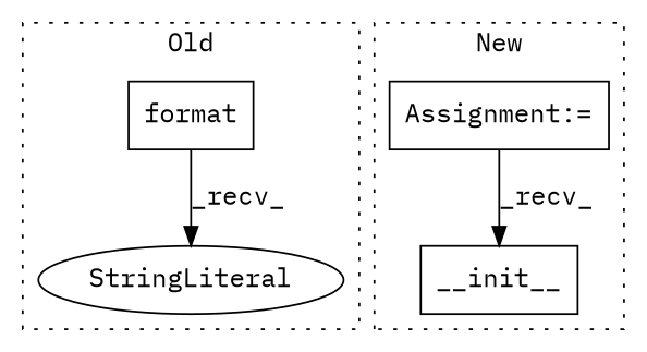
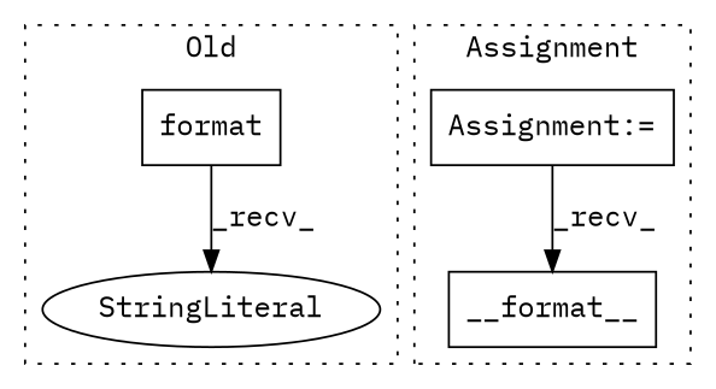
  digraph {
    fontname="IBM Plex Mono"
    node [a=32 fontname="IBM Plex Mono" shape=box]
    edge [fontname="IBM Plex Mono"]
    n1 [l="7,1" label=format s="1428,1444"]
    n2 [a=45 l=10 label=StringLiteral s=1417 shape=ellipse]
-   n3 [l="9,1" label=__init__ s="3142,3201"]
+   n3 [l="9,1" label=__format__ s="3142,3201"]
    n4 [a=7 l=27 label="Assignment:=" s=3039]
    subgraph cluster_1 {
      label=Old
      style=dotted
      n1
      n2
    }
    subgraph cluster_2 {
-     label=New
+     label=Assignment
      style=dotted
      n3
      n4
    }
    n1 -> n2 [label=_recv_]
    n4 -> n3 [label=_recv_]
  }
